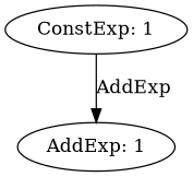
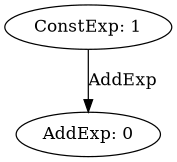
  digraph {
    n1 [label="ConstExp: 1"]
-   n2 [label="AddExp: 1"]
+   n2 [label="AddExp: 0"]
    n1 -> n2 [label=AddExp]
  }
